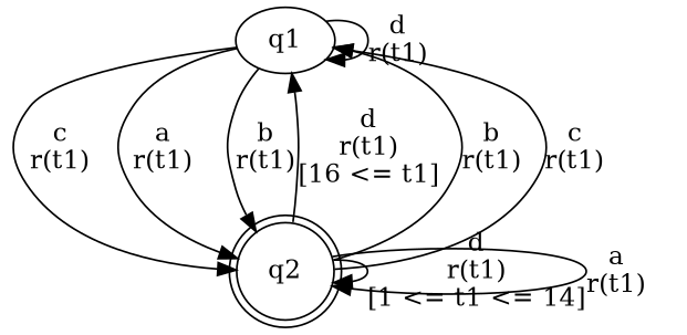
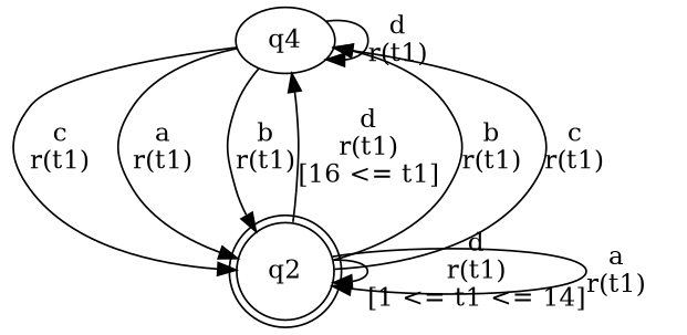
  digraph {
-   n1 [label=q1]
+   n1 [label=q4]
    n2 [label=q2 shape=doublecircle]
    n1 -> n1 [label="d\nr(t1)\n"]
    n1 -> n2 [label="c\nr(t1)\n"]
    n1 -> n2 [label="a\nr(t1)\n"]
    n1 -> n2 [label="b\nr(t1)\n"]
    n2 -> n1 [label="d\nr(t1)\n[16 <= t1]"]
    n2 -> n1 [label="b\nr(t1)\n"]
    n2 -> n1 [label="c\nr(t1)\n"]
    n2 -> n2 [label="d\nr(t1)\n[1 <= t1 <= 14]"]
    n2 -> n2 [label="a\nr(t1)\n"]
  }
